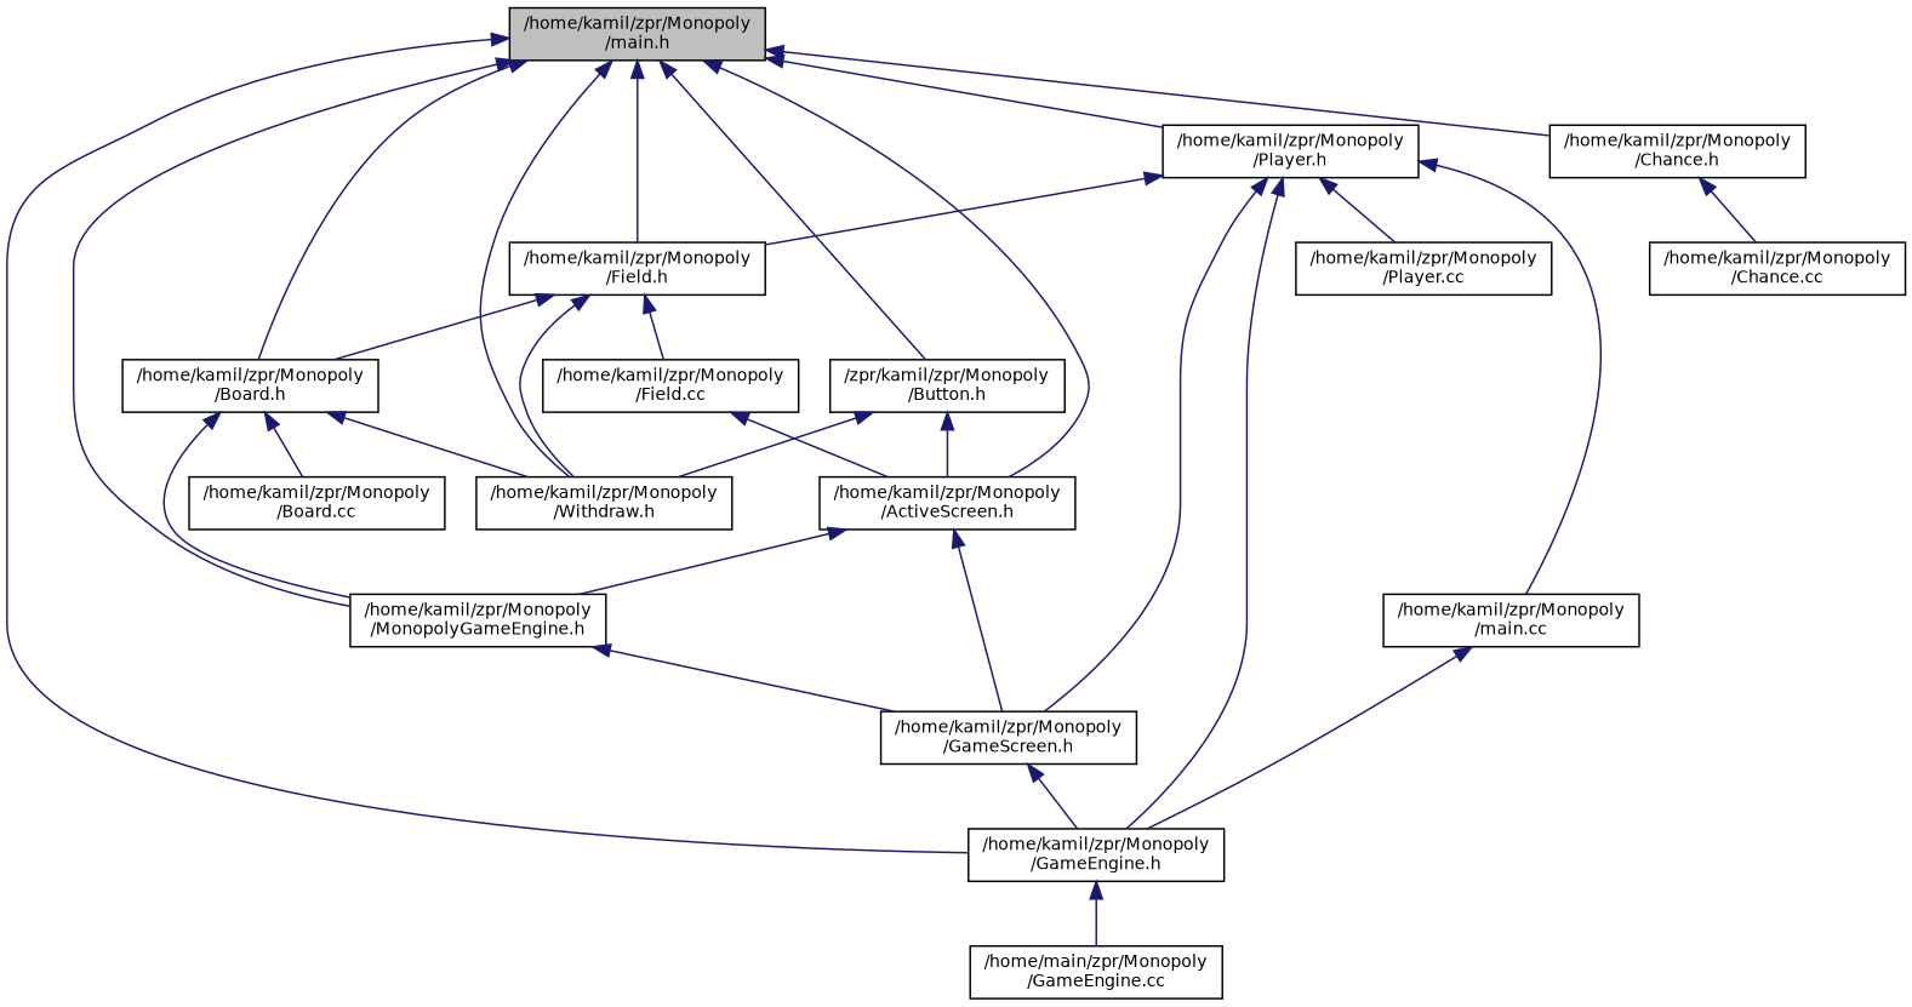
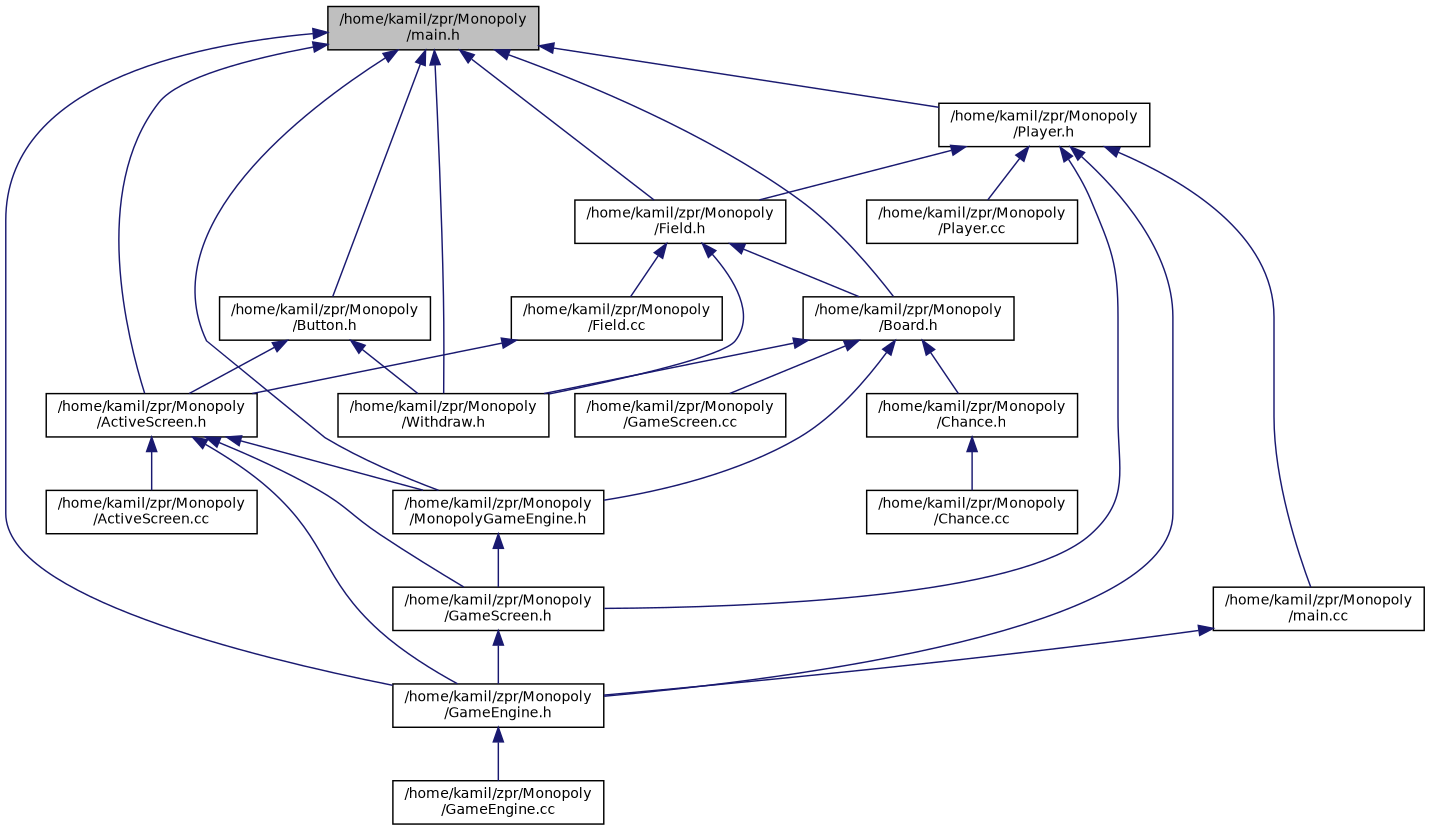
  digraph {
    node [color=black fillcolor=white fontname=Helvetica fontsize=10 shape=record style=filled]
    edge [color=midnightblue dir=back fontname=Helvetica fontsize=10 labelfontname=Helvetica labelfontsize=10 style=solid]
    n1 [fillcolor=grey75 fontcolor=black height=0.2 label="/home/kamil/zpr/Monopoly\l/main.h" width=0.4]
    n2 [height=0.2 label="/home/kamil/zpr/Monopoly\l/ActiveScreen.h" width=0.4]
    n3 [height=0.2 label="/home/kamil/zpr/Monopoly\l/GameEngine.h" width=0.4]
    n4 [height=0.2 label="/home/kamil/zpr/Monopoly\l/MonopolyGameEngine.h" width=0.4]
    n5 [height=0.2 label="/home/kamil/zpr/Monopoly\l/Board.h" width=0.4]
    n6 [height=0.2 label="/home/kamil/zpr/Monopoly\l/Withdraw.h" width=0.4]
-   n7 [height=0.2 label="/zpr/kamil/zpr/Monopoly\l/Button.h" width=0.4]
+   n7 [height=0.2 label="/home/kamil/zpr/Monopoly\l/Button.h" width=0.4]
    n8 [height=0.2 label="/home/kamil/zpr/Monopoly\l/Chance.h" width=0.4]
    n9 [height=0.2 label="/home/kamil/zpr/Monopoly\l/Field.h" width=0.4]
    n10 [height=0.2 label="/home/kamil/zpr/Monopoly\l/Player.h" width=0.4]
+   n11 [height=0.2 label="/home/kamil/zpr/Monopoly\l/ActiveScreen.cc" width=0.4]
    n12 [height=0.2 label="/home/kamil/zpr/Monopoly\l/GameScreen.h" width=0.4]
-   n13 [height=0.2 label="/home/main/zpr/Monopoly\l/GameEngine.cc" width=0.4]
-   n14 [height=0.2 label="/home/kamil/zpr/Monopoly\l/Board.cc" width=0.4]
+   n13 [height=0.2 label="/home/kamil/zpr/Monopoly\l/GameEngine.cc" width=0.4]
+   n14 [height=0.2 label="/home/kamil/zpr/Monopoly\l/GameScreen.cc" width=0.4]
    n15 [height=0.2 label="/home/kamil/zpr/Monopoly\l/Chance.cc" width=0.4]
    n16 [height=0.2 label="/home/kamil/zpr/Monopoly\l/Field.cc" width=0.4]
    n17 [height=0.2 label="/home/kamil/zpr/Monopoly\l/main.cc" width=0.4]
    n18 [height=0.2 label="/home/kamil/zpr/Monopoly\l/Player.cc" width=0.4]
    n1 -> n2
    n1 -> n3
    n1 -> n4
    n1 -> n5
    n1 -> n6
    n1 -> n7
-   n1 -> n8
+   n5 -> n8
    n1 -> n9
    n1 -> n10
+   n2 -> n3
    n2 -> n4
+   n2 -> n11
    n2 -> n12
    n3 -> n13
    n4 -> n12
    n5 -> n4
    n5 -> n6
    n5 -> n14
    n7 -> n2
    n7 -> n6
    n8 -> n15
    n9 -> n5
    n9 -> n6
    n9 -> n16
    n10 -> n3
    n10 -> n9
    n10 -> n12
    n10 -> n17
    n10 -> n18
    n12 -> n3
    n16 -> n2
    n17 -> n3
  }
